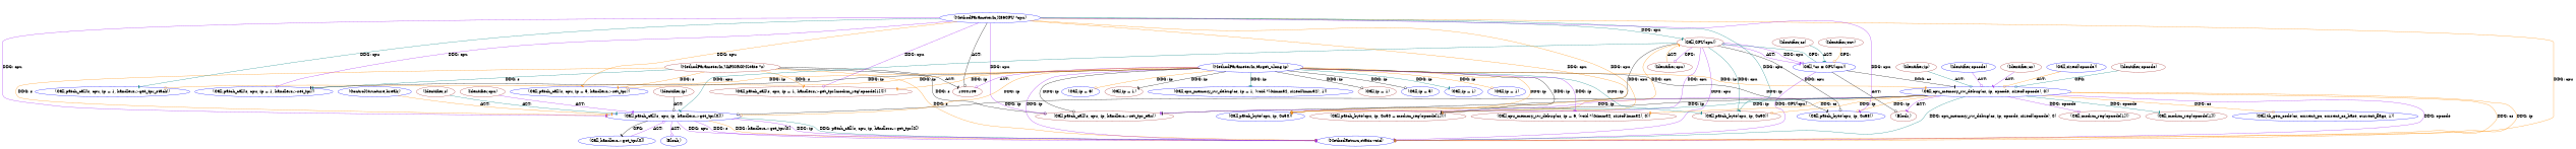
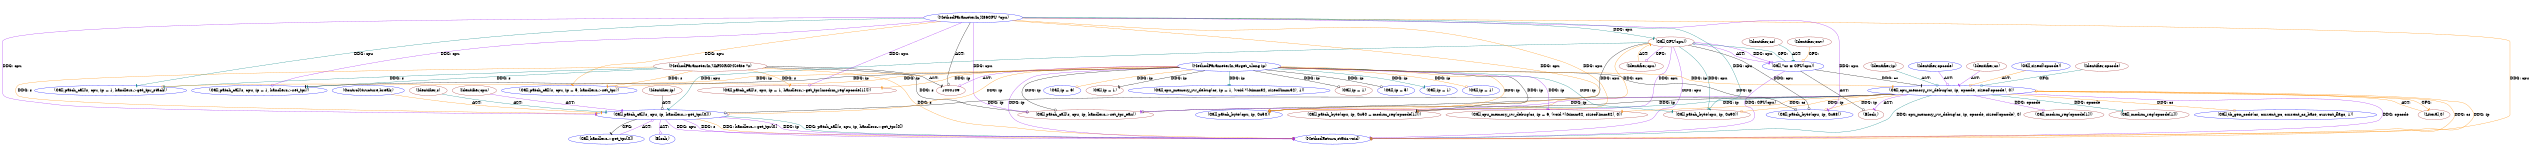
  digraph {
    node [color=brown]
    edge [arrowhead=tee color=darkorange]
    n1 [color=blue label="(Call,patch_call(s, cpu, ip, handlers->get_tpr[0]))"]
    n2 [color=blue label="(Block,)"]
    n3 [color=blue label="(Call,handlers->get_tpr[0])"]
    n4 [color=blue label="(MethodReturn,static void)"]
    n5 [label="(MethodParameterIn,VAPICROMState *s)"]
    n6 [color=blue label="(Call,patch_call(s, cpu, ip + 5, handlers->set_tpr))"]
    n7 [color=blue label="(Call,patch_call(s, cpu, ip + 1, handlers->get_tpr_stack))"]
    n8 [label="(Call,patch_call(s, cpu, ip, handlers->set_tpr_eax))"]
    n9 [color=blue label="(Call,patch_call(s, cpu, ip + 1, handlers->set_tpr))"]
    n10 [label="(Call,patch_call(s, cpu, ip + 1, handlers->get_tpr[modrm_reg(opcode[1])]))"]
    1000109
    n12 [label="(Call,CPU(cpu))"]
    n13 [color=blue label="(Call,*cs = CPU(cpu))"]
    n14 [color=blue label="(Call,patch_byte(cpu, ip, 0x50))"]
    n15 [label="(Identifier,cpu)"]
    n16 [label="(Call,patch_byte(cpu, ip, 0x90))"]
    n17 [label="(Call,patch_byte(cpu, ip, 0x50 + modrm_reg(opcode[1])))"]
    n18 [color=blue label="(Call,patch_byte(cpu, ip, 0x68))"]
    n19 [color=blue label="(Call,cpu_memory_rw_debug(cs, ip, opcode, sizeof(opcode), 0))"]
    n20 [label="(Block,)"]
    n21 [color=blue label="(MethodParameterIn,X86CPU *cpu)"]
    n22 [label="(Call,modrm_reg(opcode[1]))"]
    n23 [label="(Call,modrm_reg(opcode[1]))"]
    n24 [color=blue label="(Call,tb_gen_code(cs, current_pc, current_cs_base, current_flags, 1))"]
+   n25 [label="(Literal,0)"]
    n26 [label="(Call,cpu_memory_rw_debug(cs, ip + 6, (void *)&imm32, sizeof(imm32), 0))"]
    n27 [color=blue label="(MethodParameterIn,target_ulong ip)"]
    n28 [label="(Call,ip + 1)"]
    n29 [color=blue label="(Call,cpu_memory_rw_debug(cs, ip + 1, (void *)&imm32, sizeof(imm32), 1))"]
    n30 [label="(Call,ip + 1)"]
    n31 [color=blue label="(Call,ip + 5)"]
    n32 [color=blue label="(Call,ip + 1)"]
    n33 [color=blue label="(Call,ip + 1)"]
    n34 [color=blue label="(Call,ip + 6)"]
    n35 [color=blue label="(ControlStructure,break;)"]
    n36 [color=blue label="(Identifier,opcode)"]
    n37 [label="(Identifier,cpu)"]
    n38 [label="(Identifier,cs)"]
    n39 [label="(Identifier,cs)"]
    n40 [label="(Identifier,ip)"]
    n41 [label="(Identifier,env)"]
    n42 [color=blue label="(Call,sizeof(opcode))"]
    n43 [label="(Identifier,s)"]
    n44 [label="(Identifier,opcode)"]
    n45 [label="(Identifier,ip)"]
    n1 -> n2 [arrowhead=odot color=purple label="AST: "]
    n1 -> n3 [color=black label="CFG: "]
    n1 -> n4 [arrowhead=odot label="DDG: handlers->get_tpr[0]"]
    n1 -> n4 [arrowhead=odot color=purple label="DDG: ip"]
    n1 -> n4 [arrowhead=odot color=teal label="DDG: patch_call(s, cpu, ip, handlers->get_tpr[0])"]
    n1 -> n4 [color=purple label="DDG: cpu"]
    n1 -> n4 [color=purple label="DDG: s"]
    n3 -> n1 [arrowhead=odot color=purple label="AST: "]
    n5 -> n1 [label="DDG: s"]
    n5 -> n4 [arrowhead=odot label="DDG: s"]
    n5 -> n6 [label="DDG: s"]
+   n5 -> n7 [color=teal label="DDG: s"]
    n5 -> n8 [arrowhead=odot color=black label="DDG: s"]
    n5 -> n9 [color=teal label="DDG: s"]
    n5 -> n10 [label="DDG: s"]
    n5 -> 1000109 [color=black label="AST: "]
    n12 -> n1 [color=teal label="DDG: cpu"]
    n12 -> n4 [color=purple label="DDG: cpu"]
-   n12 -> n8 [color=black label="DDG: cpu"]
+   n12 -> n8 [arrowhead=odot color=black label="DDG: cpu"]
    n12 -> n13 [color=purple label="AST: "]
    n12 -> n13 [arrowhead=odot color=purple label="DDG: cpu"]
    n12 -> n14 [arrowhead=odot label="DDG: cpu"]
    n12 -> n15 [arrowhead=odot color=purple label="CFG: "]
    n12 -> n16 [arrowhead=odot color=teal label="DDG: cpu"]
    n12 -> n17 [arrowhead=odot color=purple label="DDG: cpu"]
    n12 -> n18 [arrowhead=odot color=black label="DDG: cpu"]
    n13 -> n4 [color=purple label="DDG: CPU(cpu)"]
    n13 -> n12 [arrowhead=odot color=teal label="CFG: "]
    n13 -> n19 [color=black label="DDG: cs"]
    n13 -> n20 [arrowhead=odot color=black label="AST: "]
    n15 -> n12 [label="AST: "]
    n19 -> n1 [arrowhead=odot color=black label="DDG: ip"]
    n19 -> n4 [label="DDG: cs"]
    n19 -> n4 [arrowhead=odot label="DDG: ip"]
    n19 -> n4 [color=teal label="DDG: cpu_memory_rw_debug(cs, ip, opcode, sizeof(opcode), 0)"]
    n19 -> n4 [arrowhead=odot color=purple label="DDG: opcode"]
    n19 -> n8 [color=purple label="DDG: ip"]
    n19 -> n14 [arrowhead=odot color=black label="DDG: ip"]
    n19 -> n16 [arrowhead=odot label="DDG: ip"]
    n19 -> n17 [arrowhead=odot color=teal label="DDG: ip"]
    n19 -> n18 [arrowhead=odot label="DDG: ip"]
    n19 -> n20 [color=purple label="AST: "]
    n19 -> n22 [arrowhead=odot color=purple label="DDG: opcode"]
    n19 -> n23 [color=teal label="DDG: opcode"]
    n19 -> n24 [arrowhead=odot label="DDG: cs"]
+   n19 -> n25 [label="CFG: "]
    n19 -> n26 [label="DDG: cs"]
    n21 -> n1 [color=purple label="DDG: cpu"]
    n21 -> n4 [label="DDG: cpu"]
    n21 -> n6 [label="DDG: cpu"]
    n21 -> n7 [color=teal label="DDG: cpu"]
    n21 -> n8 [arrowhead=odot color=purple label="DDG: cpu"]
    n21 -> n9 [arrowhead=odot color=purple label="DDG: cpu"]
    n21 -> n10 [arrowhead=odot color=purple label="DDG: cpu"]
    n21 -> 1000109 [arrowhead=odot color=black label="AST: "]
    n21 -> n12 [color=teal label="DDG: cpu"]
    n21 -> n14 [label="DDG: cpu"]
    n21 -> n16 [color=teal label="DDG: cpu"]
    n21 -> n17 [label="DDG: cpu"]
    n21 -> n18 [color=purple label="DDG: cpu"]
+   n25 -> n19 [arrowhead=odot label="AST: "]
    n27 -> n1 [arrowhead=odot label="DDG: ip"]
    n27 -> n4 [color=purple label="DDG: ip"]
    n27 -> n6 [arrowhead=odot label="DDG: ip"]
    n27 -> n7 [arrowhead=odot label="DDG: ip"]
    n27 -> n8 [arrowhead=odot color=black label="DDG: ip"]
    n27 -> n9 [color=black label="DDG: ip"]
    n27 -> n10 [label="DDG: ip"]
    n27 -> 1000109 [arrowhead=odot color=purple label="AST: "]
    n27 -> n14 [label="DDG: ip"]
    n27 -> n16 [color=teal label="DDG: ip"]
    n27 -> n17 [color=black label="DDG: ip"]
-   n27 -> n18 [color=black label="DDG: ip"]
+   n27 -> n18 [arrowhead=odot color=black label="DDG: ip"]
    n27 -> n19 [label="DDG: ip"]
    n27 -> n26 [color=purple label="DDG: ip"]
    n27 -> n28 [color=black label="DDG: ip"]
    n27 -> n29 [color=teal label="DDG: ip"]
    n27 -> n30 [arrowhead=odot color=black label="DDG: ip"]
    n27 -> n31 [arrowhead=odot color=black label="DDG: ip"]
    n27 -> n32 [color=teal label="DDG: ip"]
    n27 -> n33 [arrowhead=odot label="DDG: ip"]
    n27 -> n34 [arrowhead=odot label="DDG: ip"]
    n35 -> n1 [label="AST: "]
    n36 -> n19 [arrowhead=odot color=purple label="AST: "]
    n37 -> n1 [color=purple label="AST: "]
    n38 -> n13 [color=teal label="AST: "]
    n39 -> n19 [color=purple label="AST: "]
    n40 -> n1 [arrowhead=odot color=black label="AST: "]
    n41 -> n13 [arrowhead=odot label="CFG: "]
    n42 -> n19 [arrowhead=odot label="AST: "]
    n43 -> n1 [color=teal label="AST: "]
    n44 -> n19 [arrowhead=odot color=teal label="CFG: "]
    n45 -> n19 [arrowhead=odot color=teal label="AST: "]
  }
